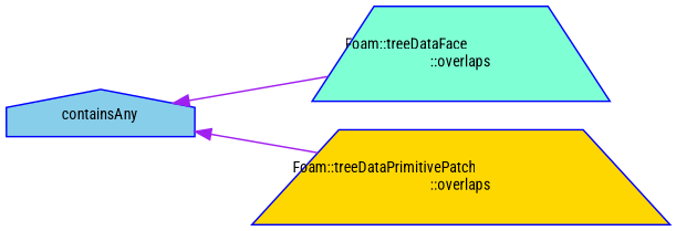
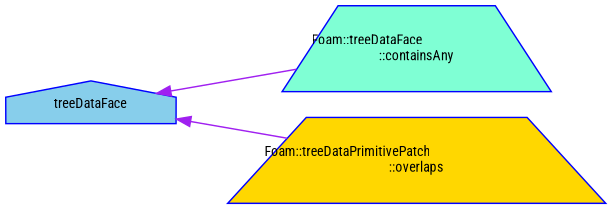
  digraph {
    fontname="Roboto Condensed"
    rankdir=LR
    node [color=blue fontname="Roboto Condensed" fontsize=10 shape=trapezium style=filled]
    edge [color=purple dir=back fontname="Roboto Condensed" fontsize=10 labelfontname=Helvetica labelfontsize=10 style=solid]
-   n1 [fillcolor=skyblue fontcolor=black height=0.2 label=containsAny shape=house width=0.4]
-   n2 [fillcolor=aquamarine height=0.2 label="Foam::treeDataFace\l::overlaps" width=0.4]
+   n1 [fillcolor=skyblue fontcolor=black height=0.2 label=treeDataFace shape=house width=0.4]
+   n2 [fillcolor=aquamarine height=0.2 label="Foam::treeDataFace\l::containsAny" width=0.4]
    n3 [fillcolor=gold height=0.2 label="Foam::treeDataPrimitivePatch\l::overlaps" width=0.4]
    n1 -> n2
    n1 -> n3
  }
